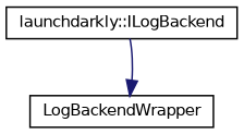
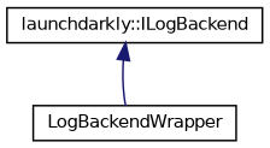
  digraph {
    rankdir=TB
    node [color=black fillcolor=white fontname=Helvetica fontsize=10 shape=record style=filled]
    n1 [height=0.2 label="launchdarkly::ILogBackend" width=0.4]
    n2 [height=0.2 label=LogBackendWrapper width=0.4]
-   n2 -> n1 [color=midnightblue dir=back fontname=Helvetica fontsize=10 labelfontname=Helvetica labelfontsize=10 style=solid]
+   n1 -> n2 [color=midnightblue dir=back fontname=Helvetica fontsize=10 labelfontname=Helvetica labelfontsize=10 style=solid]
  }
